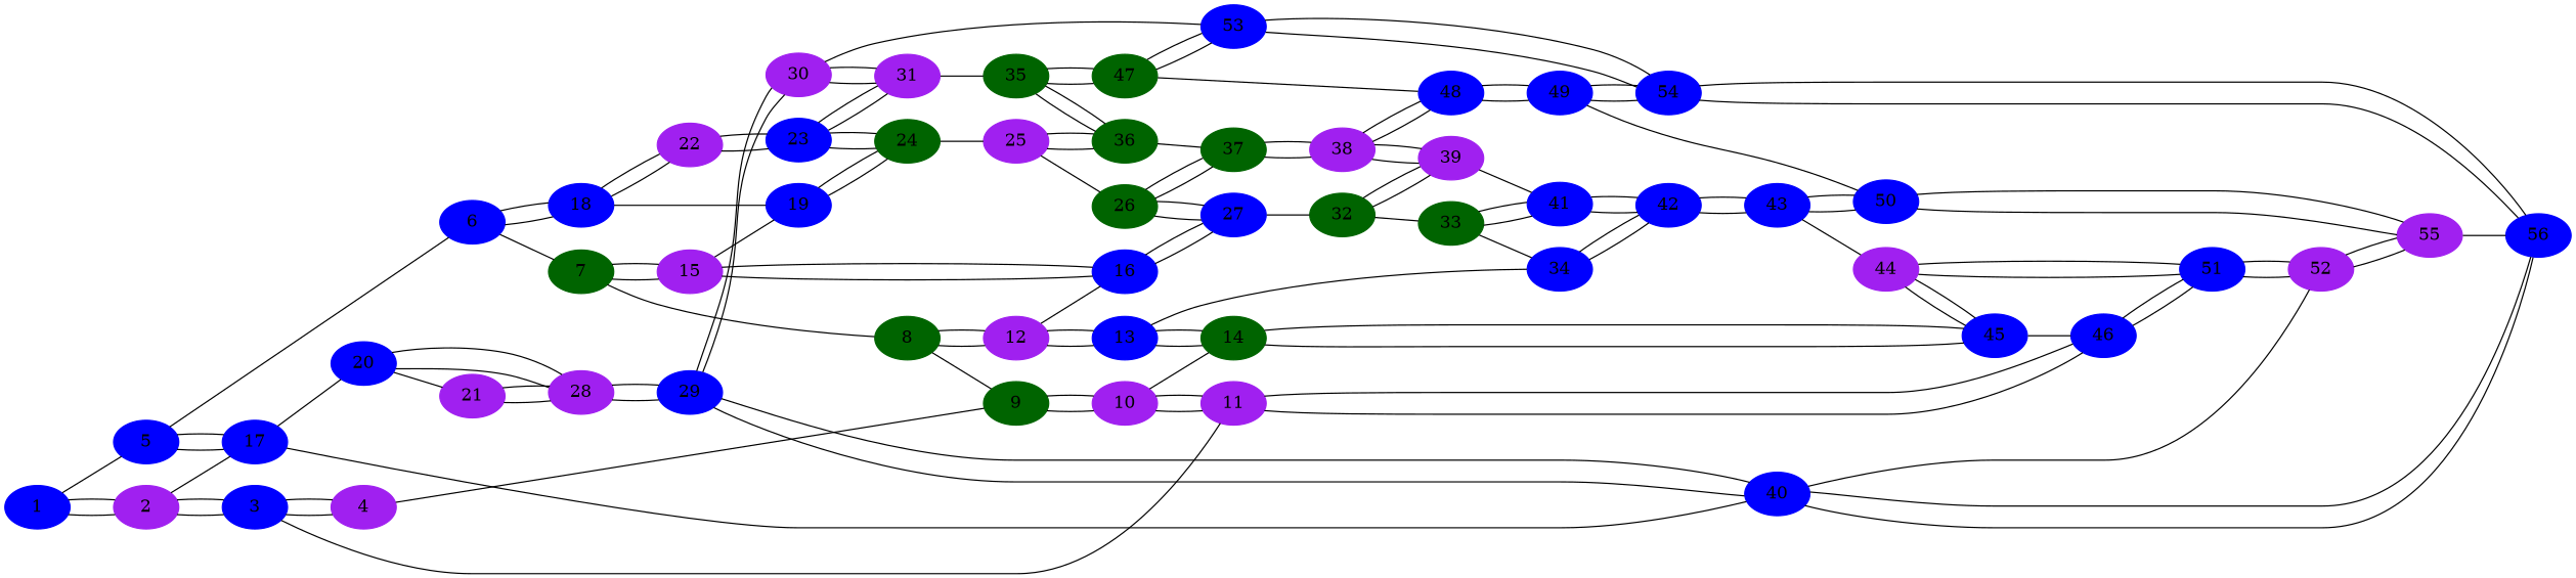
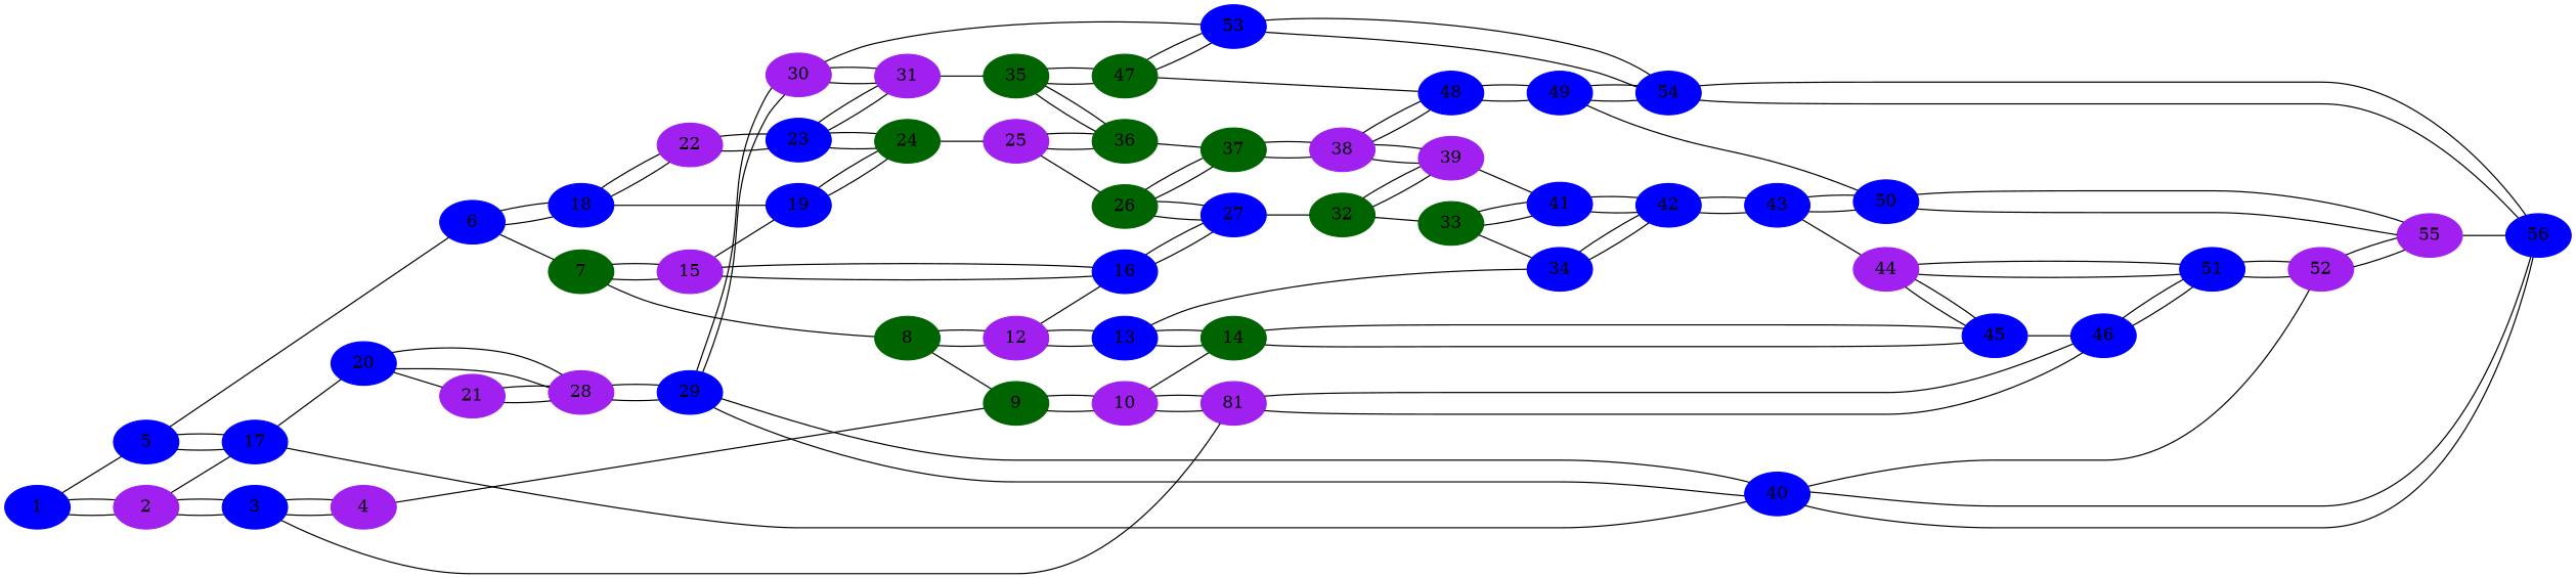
  graph {
    rankdir=LR
    node [color=blue style=filled]
    2 [color=purple]
    1
    5
    3
    17
    6
    4 [color=purple]
-   11 [color=purple]
+   11 [color=purple label=81]
    20
    40
    52 [color=purple]
    55 [color=purple]
    9 [color=darkgreen]
    46
    10 [color=purple]
    7 [color=darkgreen]
    18
    8 [color=darkgreen]
    15 [color=purple]
    19
    22 [color=purple]
    12 [color=purple]
    16
    13
    14 [color=darkgreen]
    45
    51
    34
    27
    42
    24 [color=darkgreen]
    32 [color=darkgreen]
    21 [color=purple]
    28 [color=purple]
    56
    23
    25 [color=purple]
    29
    31 [color=purple]
    35 [color=darkgreen]
    26 [color=darkgreen]
    36 [color=darkgreen]
    37 [color=darkgreen]
    38 [color=purple]
    33 [color=darkgreen]
    39 [color=purple]
    30 [color=purple]
    53
    54
    47 [color=darkgreen]
    41
    43
    48
    49
    44 [color=purple]
    50
    2 -- 3
    2 -- 3
    2 -- 17
    1 -- 2
    1 -- 2
    1 -- 5
    5 -- 17
    5 -- 17
    5 -- 6
    3 -- 4
    3 -- 4
    3 -- 11
    17 -- 20
    17 -- 40
    6 -- 7
    6 -- 18
    6 -- 18
    4 -- 9
    11 -- 46
    11 -- 46
    20 -- 21
    20 -- 28
    20 -- 28
    40 -- 52
    40 -- 56
    40 -- 56
    52 -- 55
    52 -- 55
    55 -- 56
    9 -- 10
    9 -- 10
    46 -- 51
    46 -- 51
    10 -- 11
    10 -- 11
    10 -- 14
    7 -- 8
    7 -- 15
    7 -- 15
    18 -- 19
    18 -- 22
    18 -- 22
    8 -- 9
    8 -- 12
    8 -- 12
    15 -- 19
    15 -- 16
    15 -- 16
    19 -- 24
    19 -- 24
    22 -- 23
    22 -- 23
    12 -- 16
    12 -- 13
    12 -- 13
    16 -- 27
    16 -- 27
    13 -- 14
    13 -- 14
    13 -- 34
    14 -- 45
    14 -- 45
    45 -- 46
    51 -- 52
    51 -- 52
    34 -- 42
    34 -- 42
    27 -- 32
    42 -- 43
    42 -- 43
    24 -- 25
    32 -- 33
    32 -- 39
    32 -- 39
    21 -- 28
    21 -- 28
    28 -- 29
    28 -- 29
    23 -- 24
    23 -- 24
    23 -- 31
    23 -- 31
    25 -- 26
    25 -- 36
    25 -- 36
    29 -- 40
    29 -- 40
    29 -- 30
    29 -- 30
    31 -- 35
    35 -- 36
    35 -- 36
    35 -- 47
    35 -- 47
    26 -- 27
    26 -- 27
    26 -- 37
    26 -- 37
    36 -- 37
    37 -- 38
    37 -- 38
    38 -- 39
    38 -- 39
    38 -- 48
    38 -- 48
    33 -- 34
    33 -- 41
    33 -- 41
    39 -- 41
    30 -- 31
    30 -- 31
    30 -- 53
    53 -- 54
    53 -- 54
    54 -- 56
    54 -- 56
    47 -- 53
    47 -- 53
    47 -- 48
    41 -- 42
    41 -- 42
    43 -- 44
    43 -- 50
    43 -- 50
    48 -- 49
    48 -- 49
    49 -- 54
    49 -- 54
    49 -- 50
    44 -- 45
    44 -- 45
    44 -- 51
    44 -- 51
    50 -- 55
    50 -- 55
  }
